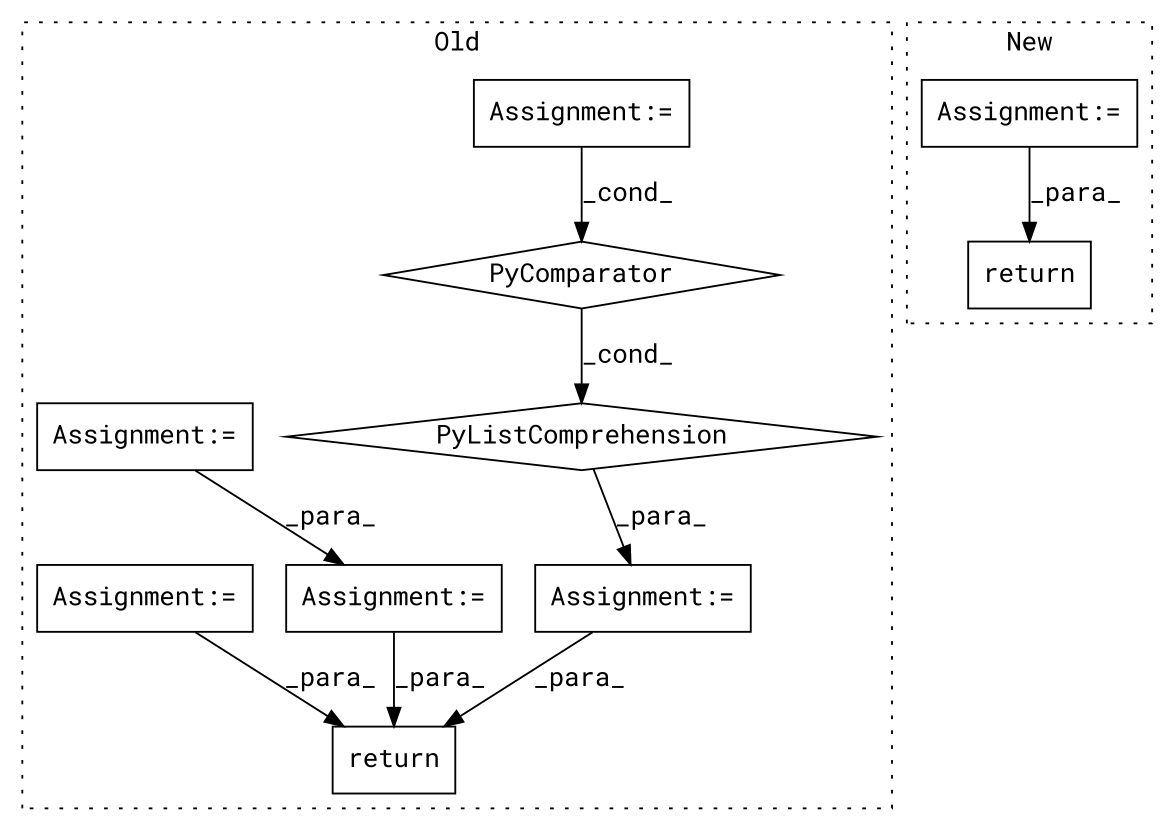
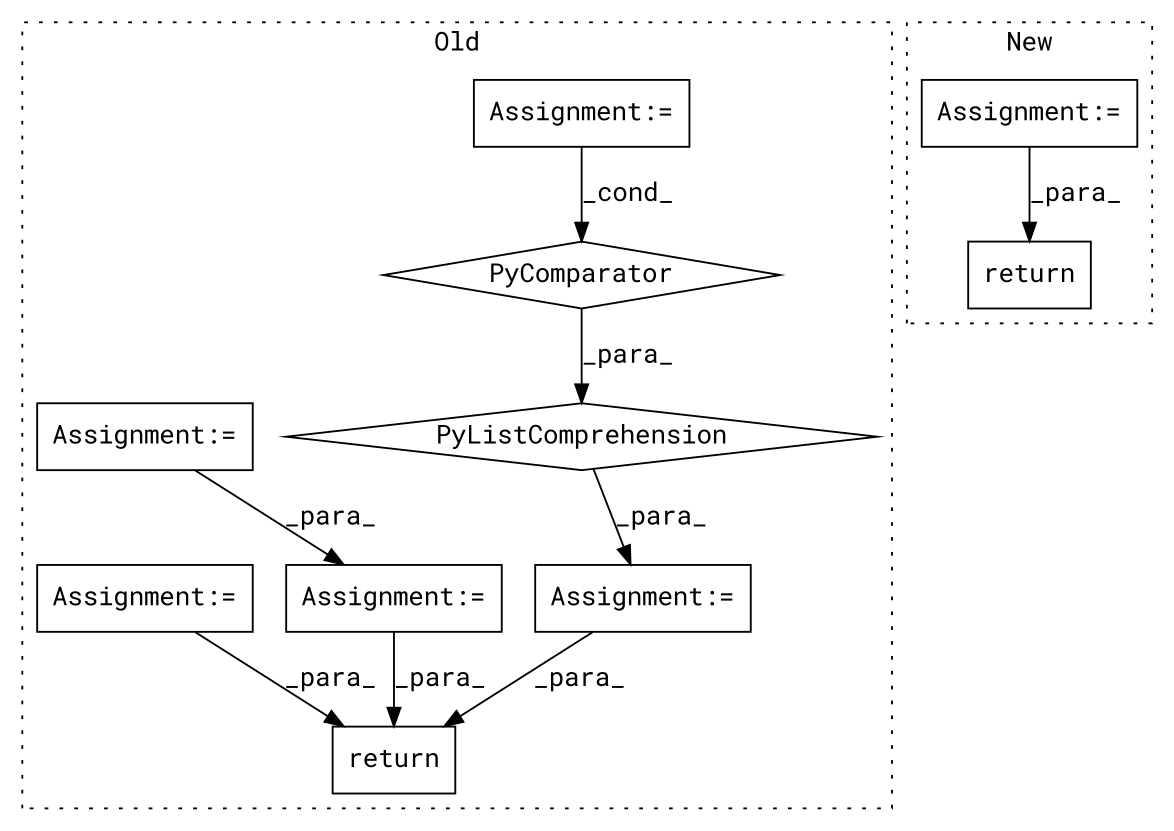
  digraph {
    fontname="Roboto Mono"
    node [a=7 l=14 s=8586 shape=box fontname="Roboto Mono"]
    edge [fontname="Roboto Mono"]
    n1 [a=113 l=21 label=PyComparator shape=diamond]
    n2 [l=21 label="Assignment:="]
    n3 [a=41 label=return s=8680]
    n4 [a=109 l=202 label=PyListComprehension s=8413 shape=diamond]
    n5 [l=1 label="Assignment:=" s=8288]
    n6 [label="Assignment:=" s=8399]
    n7 [label="Assignment:=" s=7354]
    n8 [l=17 label="Assignment:=" s=7327]
    n9 [a=41 label=return s=8088]
    n10 [l=1 label="Assignment:=" s=7693]
    subgraph cluster_1 {
      label=Old
      style=dotted
      n1
      n2
      n3
      n4
      n5
      n6
      n7
      n8
    }
    subgraph cluster_2 {
      label=New
      style=dotted
      n9
      n10
    }
-   n1 -> n4 [label=_cond_]
+   n1 -> n4 [label=_para_]
    n2 -> n1 [label=_cond_]
    n4 -> n6 [label=_para_]
    n5 -> n3 [label=_para_]
    n6 -> n3 [label=_para_]
    n7 -> n5 [label=_para_]
    n8 -> n3 [label=_para_]
    n10 -> n9 [label=_para_]
  }
